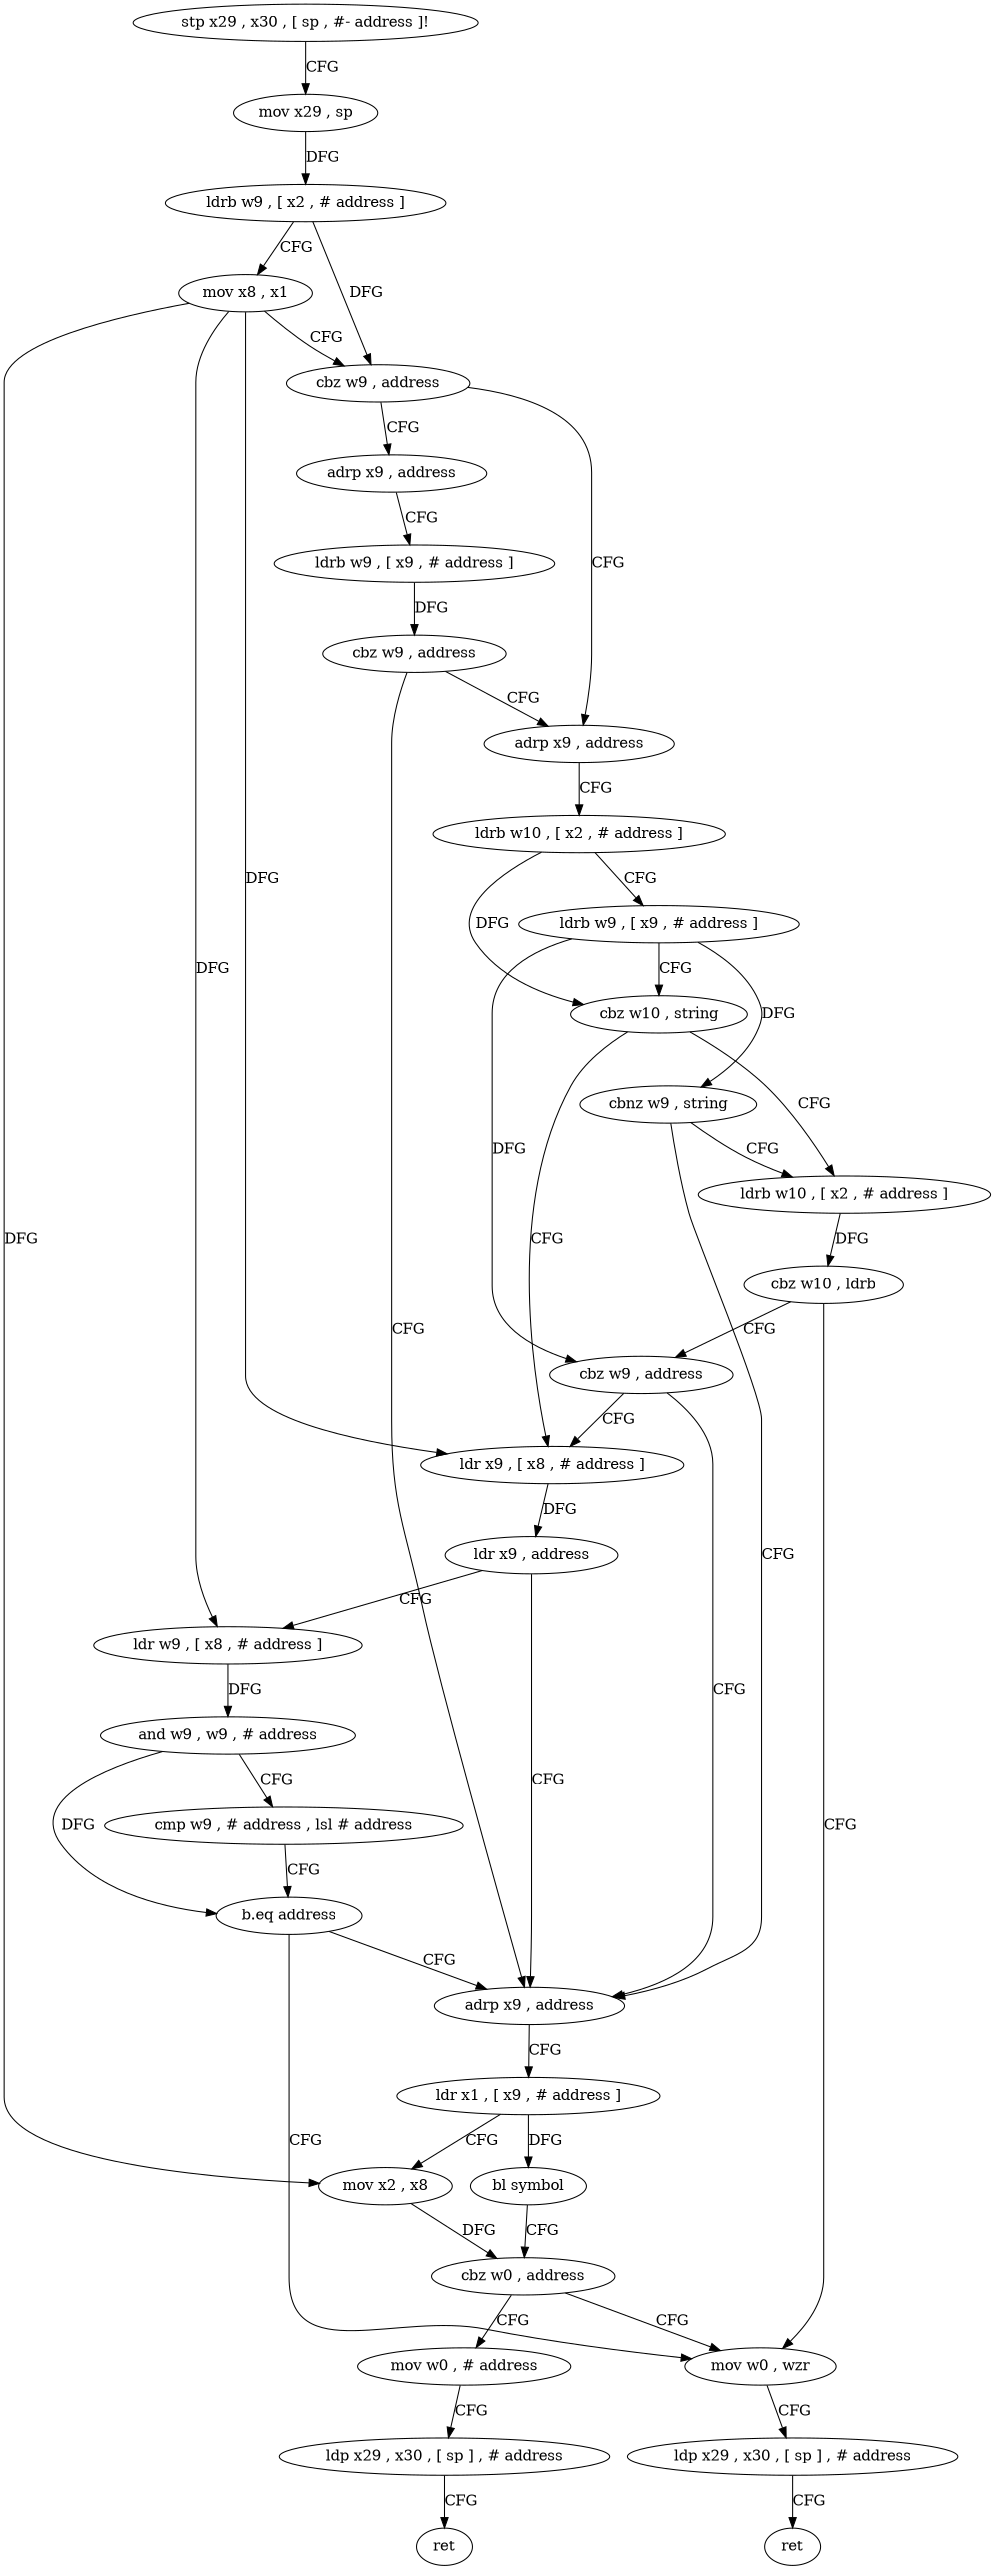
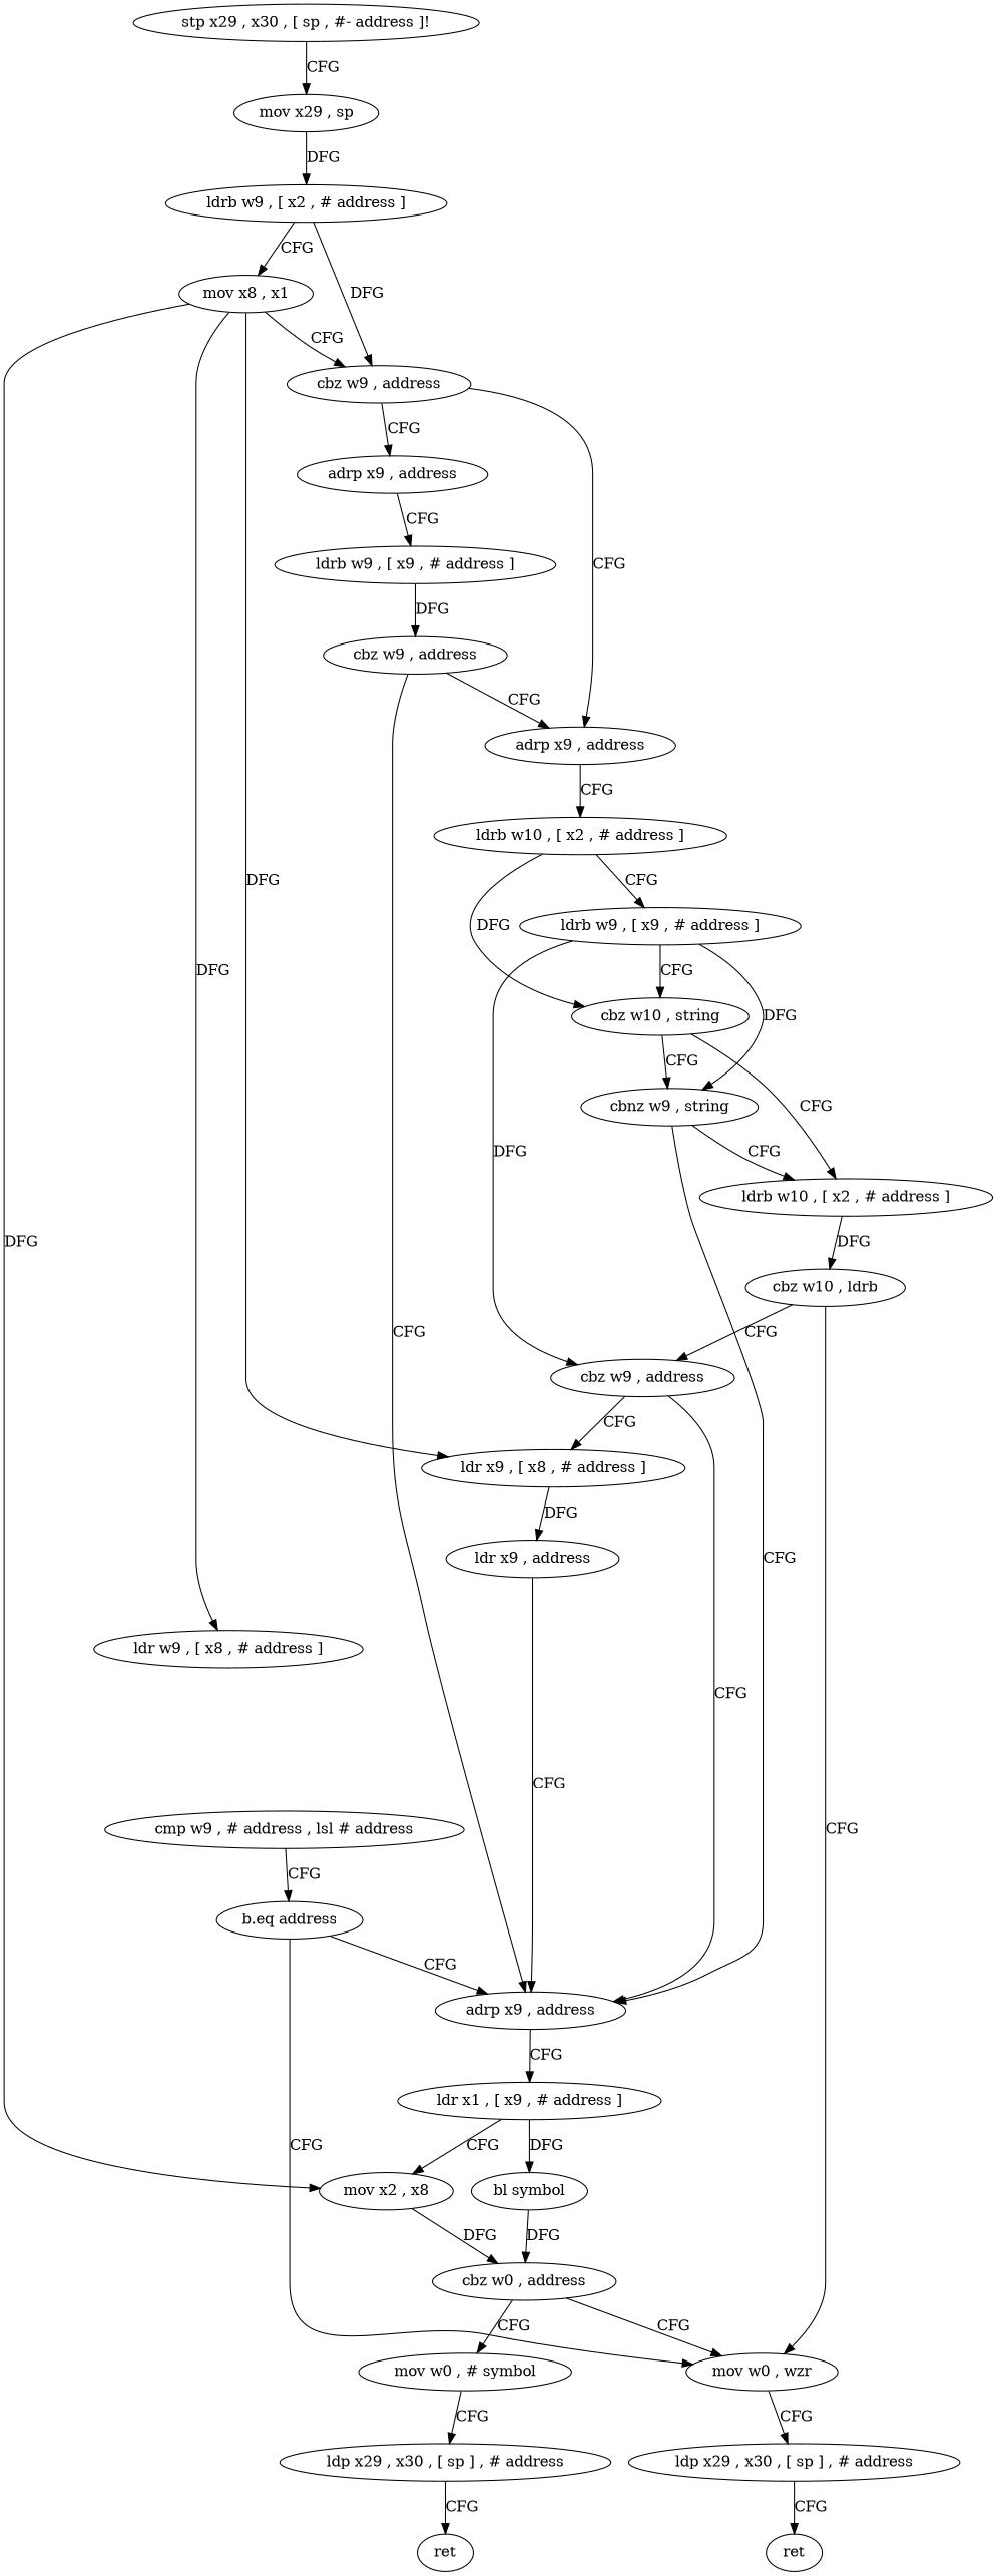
  digraph {
    n1 [label="stp x29 , x30 , [ sp , #- address ]!"]
    n2 [label="mov x29 , sp"]
    n3 [label="ldrb w9 , [ x2 , # address ]"]
    n4 [label="mov x8 , x1"]
    n5 [label="cbz w9 , address"]
    n6 [label="mov x2 , x8"]
    n7 [label="ldr x9 , [ x8 , # address ]"]
    n8 [label="ldr w9 , [ x8 , # address ]"]
    n9 [label="adrp x9 , address"]
    n10 [label="adrp x9 , address"]
    n11 [label="cbz w0 , address"]
    n12 [label="ldr x9 , address"]
-   n13 [label="and w9 , w9 , # address"]
    n14 [label="ldrb w10 , [ x2 , # address ]"]
    n15 [label="ldrb w9 , [ x9 , # address ]"]
    n16 [label="ldrb w9 , [ x9 , # address ]"]
    n17 [label="cbz w10 , string"]
    n18 [label="cbz w9 , address"]
    n19 [label="cbnz w9 , string"]
    n20 [label="cbz w9 , address"]
    n21 [label="ldrb w10 , [ x2 , # address ]"]
    n22 [label="adrp x9 , address"]
    n23 [label="cbz w10 , ldrb"]
    n24 [label="mov w0 , wzr"]
    n25 [label="ldr x1 , [ x9 , # address ]"]
    n26 [label="bl symbol"]
    n27 [label="ldp x29 , x30 , [ sp ] , # address"]
    n28 [label=ret]
-   n29 [label="mov w0 , # address"]
+   n29 [label="mov w0 , # symbol"]
    n30 [label="ldp x29 , x30 , [ sp ] , # address"]
    n31 [label=ret]
    n32 [label="cmp w9 , # address , lsl # address"]
    n33 [label="b.eq address"]
    n1 -> n2 [label=CFG]
    n2 -> n3 [label=DFG]
    n3 -> n4 [label=CFG]
    n3 -> n5 [label=DFG]
    n4 -> n5 [label=CFG]
    n4 -> n6 [label=DFG]
    n4 -> n7 [label=DFG]
    n4 -> n8 [label=DFG]
    n5 -> n9 [label=CFG]
    n5 -> n10 [label=CFG]
    n6 -> n11 [label=DFG]
    n7 -> n12 [label=DFG]
-   n8 -> n13 [label=DFG]
    n9 -> n14 [label=CFG]
    n10 -> n15 [label=CFG]
    n11 -> n24 [label=CFG]
    n11 -> n29 [label=CFG]
-   n12 -> n8 [label=CFG]
    n12 -> n22 [label=CFG]
-   n13 -> n32 [label=CFG]
-   n13 -> n33 [label=DFG]
    n14 -> n16 [label=CFG]
    n14 -> n17 [label=DFG]
    n15 -> n18 [label=DFG]
    n16 -> n17 [label=CFG]
    n16 -> n19 [label=DFG]
    n16 -> n20 [label=DFG]
-   n17 -> n7 [label=CFG]
+   n17 -> n19 [label=CFG]
    n17 -> n21 [label=CFG]
    n18 -> n9 [label=CFG]
    n18 -> n22 [label=CFG]
    n19 -> n21 [label=CFG]
    n19 -> n22 [label=CFG]
    n20 -> n7 [label=CFG]
    n20 -> n22 [label=CFG]
    n21 -> n23 [label=DFG]
    n22 -> n25 [label=CFG]
    n23 -> n20 [label=CFG]
    n23 -> n24 [label=CFG]
    n24 -> n27 [label=CFG]
    n25 -> n6 [label=CFG]
    n25 -> n26 [label=DFG]
-   n26 -> n11 [label=CFG]
+   n26 -> n11 [label=DFG]
    n27 -> n28 [label=CFG]
    n29 -> n30 [label=CFG]
    n30 -> n31 [label=CFG]
    n32 -> n33 [label=CFG]
    n33 -> n22 [label=CFG]
    n33 -> n24 [label=CFG]
  }
